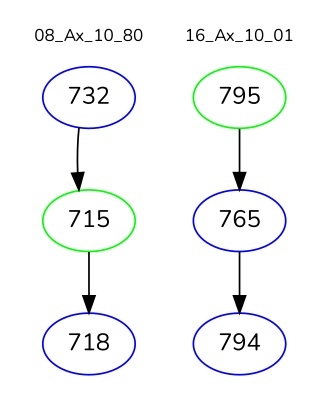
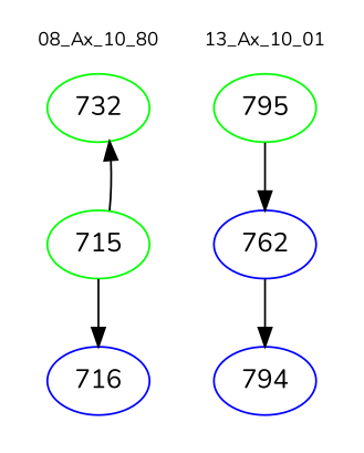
  digraph {
    fontname=Nunito
    node [color=green fontname=Nunito]
    edge [color=black fontname=Nunito]
-   n1 [color=blue label=732]
+   n1 [label=732]
    n2 [label=715]
-   n3 [color=blue label=718]
+   n3 [color=blue label=716]
    n4 [label=795]
-   n5 [color=blue label=765]
+   n5 [color=blue label=762]
    n6 [color=blue label=794]
    subgraph cluster_1 {
      color=white
      fontsize=10
      label="08_Ax_10_80"
      n1
      n2
      n3
    }
    subgraph cluster_2 {
      color=white
      fontsize=10
-     label="16_Ax_10_01"
+     label="13_Ax_10_01"
      n4
      n5
      n6
    }
-   n1 -> n2
+   n2 -> n1
    n2 -> n3
    n4 -> n5
    n5 -> n6
  }
